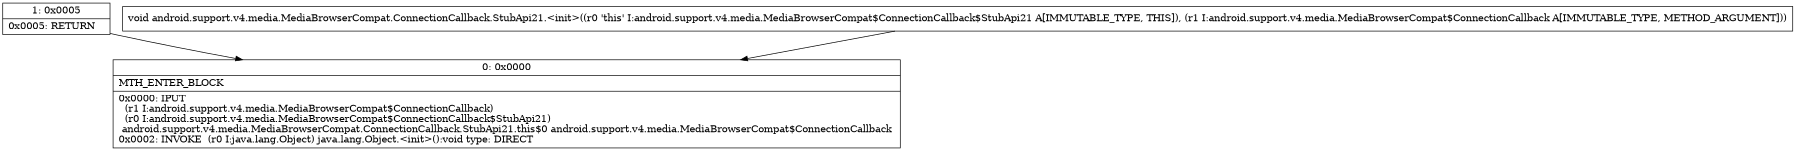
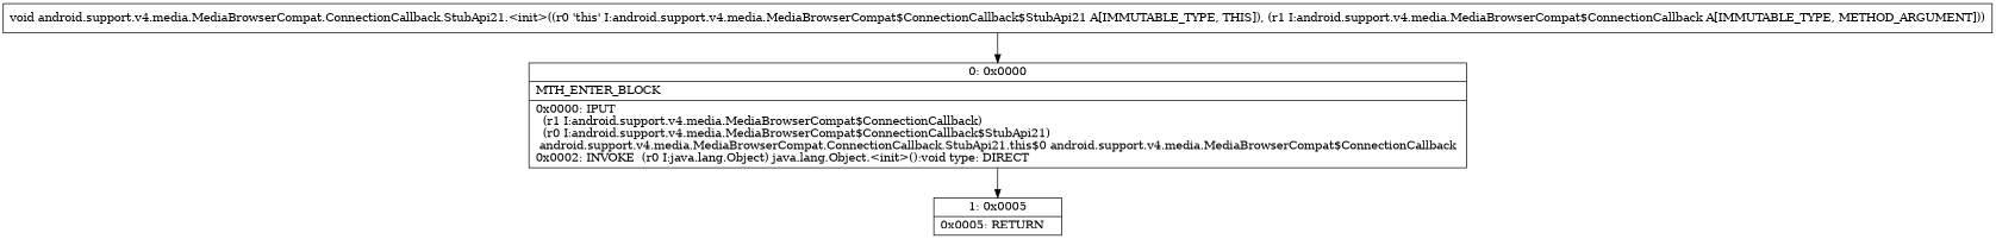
  digraph {
    node [shape=record]
    n1 [label="{0\:\ 0x0000|MTH_ENTER_BLOCK\l|0x0000: IPUT  \l  (r1 I:android.support.v4.media.MediaBrowserCompat$ConnectionCallback)\l  (r0 I:android.support.v4.media.MediaBrowserCompat$ConnectionCallback$StubApi21)\l android.support.v4.media.MediaBrowserCompat.ConnectionCallback.StubApi21.this$0 android.support.v4.media.MediaBrowserCompat$ConnectionCallback \l0x0002: INVOKE  (r0 I:java.lang.Object) java.lang.Object.\<init\>():void type: DIRECT \l}"]
    n2 [label="{1\:\ 0x0005|0x0005: RETURN   \l}"]
    n3 [label="{void android.support.v4.media.MediaBrowserCompat.ConnectionCallback.StubApi21.\<init\>((r0 'this' I:android.support.v4.media.MediaBrowserCompat$ConnectionCallback$StubApi21 A[IMMUTABLE_TYPE, THIS]), (r1 I:android.support.v4.media.MediaBrowserCompat$ConnectionCallback A[IMMUTABLE_TYPE, METHOD_ARGUMENT])) }"]
-   n2 -> n1
+   n1 -> n2
    n3 -> n1
  }
